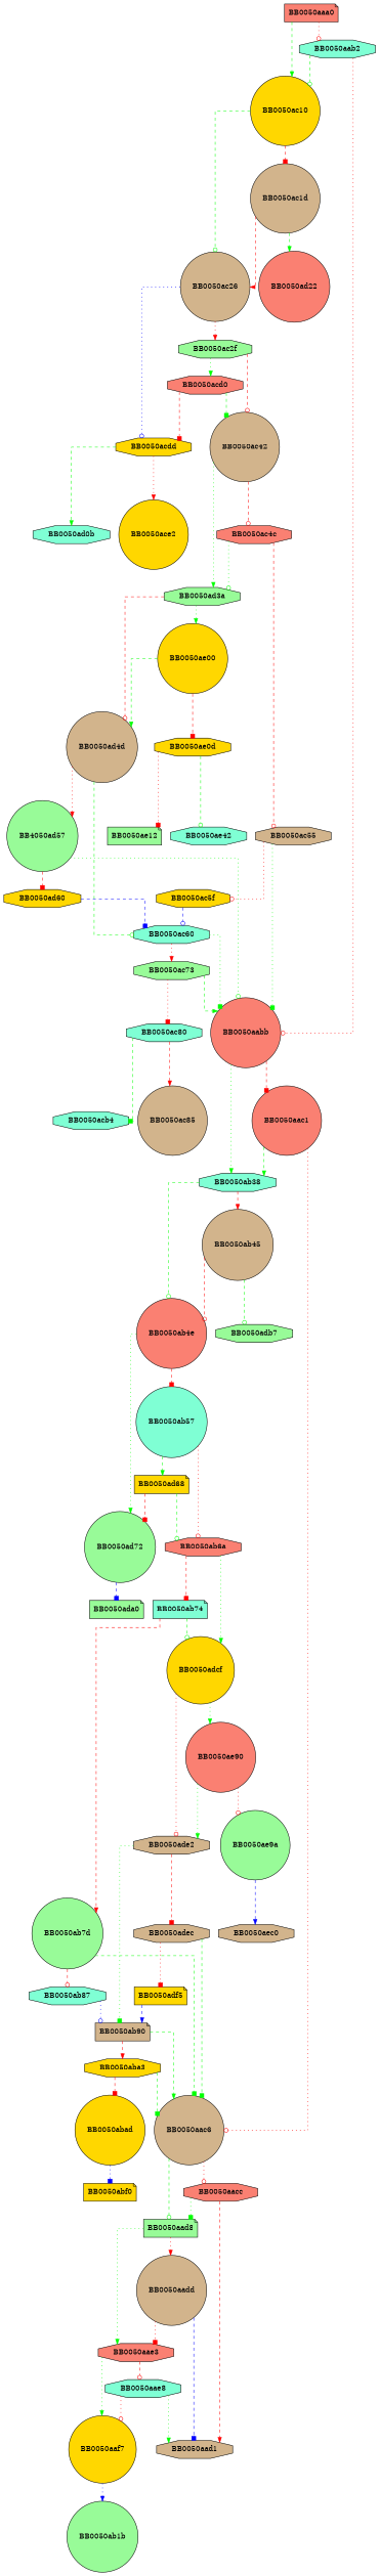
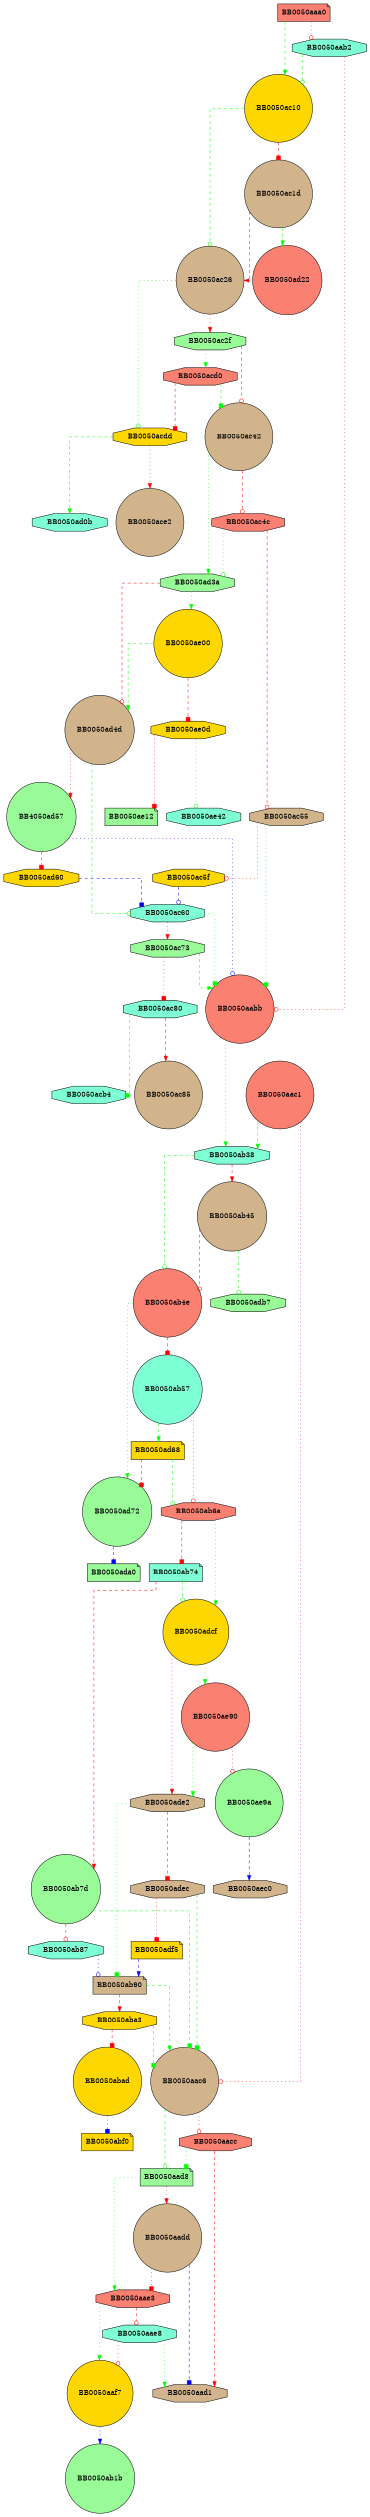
  digraph {
    splines=ortho
    node [fillcolor=tan shape=octagon style=filled]
    edge [arrowhead=normal color=red style=dashed]
    BB0050aaa0 [fillcolor=salmon shape=note]
    BB0050ac10 [fillcolor=gold shape=circle]
    BB0050aab2 [fillcolor=aquamarine]
    BB0050ac26 [shape=circle]
    BB0050ac1d [shape=circle]
    BB0050aabb [fillcolor=salmon shape=circle]
    BB0050acdd [fillcolor=gold]
    BB0050ac2f [fillcolor=palegreen]
    BB0050ad22 [fillcolor=salmon shape=circle]
    BB0050ab38 [fillcolor=aquamarine]
    BB0050aac1 [fillcolor=salmon shape=circle]
    BB0050ab4e [fillcolor=salmon shape=circle]
    BB0050ab45 [shape=circle]
    BB0050aac6 [shape=circle]
    BB0050ad72 [fillcolor=palegreen shape=circle]
    BB0050ab57 [fillcolor=aquamarine shape=circle]
    BB0050adb7 [fillcolor=palegreen]
    BB0050aad8 [fillcolor=palegreen shape=note]
    BB0050aacc [fillcolor=salmon]
    BB0050aae3 [fillcolor=salmon]
    BB0050aadd [shape=circle]
    BB0050aad1
    BB0050aaf7 [fillcolor=gold shape=circle]
    BB0050aae8 [fillcolor=aquamarine]
    BB0050ab1b [fillcolor=palegreen shape=circle]
    BB0050ada0 [fillcolor=palegreen shape=note]
    BB0050ad68 [fillcolor=gold shape=note]
    BB0050ab6a [fillcolor=salmon]
    BB0050adcf [fillcolor=gold shape=circle]
    BB0050ab74 [fillcolor=aquamarine shape=note]
    BB0050ae90 [fillcolor=salmon shape=circle]
    BB0050ade2
    BB0050ab7d [fillcolor=palegreen shape=circle]
    BB0050ae9a [fillcolor=palegreen shape=circle]
    BB0050ab90 [shape=note]
    BB0050adec
    BB0050ab87 [fillcolor=aquamarine]
    BB0050aba3 [fillcolor=gold]
    BB0050abad [fillcolor=gold shape=circle]
    BB0050abf0 [fillcolor=gold shape=note]
    BB0050ad0b [fillcolor=aquamarine]
-   BB0050ace2 [fillcolor=gold shape=circle]
+   BB0050ace2 [shape=circle]
    BB0050acd0 [fillcolor=salmon]
    BB0050ac42 [shape=circle]
    BB0050ad3a [fillcolor=palegreen]
    BB0050ac4c [fillcolor=salmon]
    BB0050ae00 [fillcolor=gold shape=circle]
    BB0050ad4d [shape=circle]
    BB0050ac55
    BB0050ae0d [fillcolor=gold]
    BB0050ac60 [fillcolor=aquamarine]
    n52 [fillcolor=palegreen label=BB4050ad57 shape=circle]
    BB0050ac5f [fillcolor=gold]
    BB0050ac73 [fillcolor=palegreen]
    BB0050ac80 [fillcolor=aquamarine]
    BB0050acb4 [fillcolor=aquamarine]
    BB0050ac85 [shape=circle]
    BB0050ae42 [fillcolor=aquamarine]
    BB0050ae12 [fillcolor=palegreen shape=note]
    BB0050ad60 [fillcolor=gold]
    BB0050aec0
    BB0050adf5 [fillcolor=gold shape=note]
    BB0050aaa0 -> BB0050ac10 [color=green]
    BB0050aaa0 -> BB0050aab2 [arrowhead=odot style=dotted]
    BB0050ac10 -> BB0050ac26 [arrowhead=odot color=green]
    BB0050ac10 -> BB0050ac1d [arrowhead=box]
    BB0050aab2 -> BB0050ac10 [arrowhead=odot color=green]
    BB0050aab2 -> BB0050aabb [arrowhead=odot style=dotted]
-   BB0050ac26 -> BB0050acdd [arrowhead=odot color=blue style=dotted]
+   BB0050ac26 -> BB0050acdd [arrowhead=odot color=green style=dotted]
    BB0050ac26 -> BB0050ac2f [style=dotted]
    BB0050ac1d -> BB0050ac26
    BB0050ac1d -> BB0050ad22 [color=green]
    BB0050aabb -> BB0050ab38 [color=green style=dotted]
-   BB0050aabb -> BB0050aac1 [arrowhead=box]
    BB0050acdd -> BB0050ad0b [color=green]
    BB0050acdd -> BB0050ace2 [style=dotted]
    BB0050ac2f -> BB0050acd0 [color=green style=dotted]
    BB0050ac2f -> BB0050ac42 [arrowhead=odot]
    BB0050ab38 -> BB0050ab4e [arrowhead=odot color=green]
    BB0050ab38 -> BB0050ab45
    BB0050aac1 -> BB0050ab38 [color=green]
    BB0050aac1 -> BB0050aac6 [arrowhead=odot style=dotted]
    BB0050ab4e -> BB0050ad72 [color=green style=dotted]
    BB0050ab4e -> BB0050ab57 [arrowhead=box]
    BB0050ab45 -> BB0050ab4e [arrowhead=odot]
    BB0050ab45 -> BB0050adb7 [arrowhead=odot color=green]
    BB0050aac6 -> BB0050aad8 [arrowhead=odot color=green]
    BB0050aac6 -> BB0050aacc [arrowhead=odot style=dotted]
    BB0050ad72 -> BB0050ada0 [arrowhead=box color=blue]
    BB0050ab57 -> BB0050ad68 [color=green]
    BB0050ab57 -> BB0050ab6a [arrowhead=odot style=dotted]
    BB0050aad8 -> BB0050aae3 [color=green style=dotted]
    BB0050aad8 -> BB0050aadd [style=dotted]
    BB0050aacc -> BB0050aad8 [arrowhead=box color=green style=dotted]
    BB0050aacc -> BB0050aad1
    BB0050aae3 -> BB0050aaf7 [color=green style=dotted]
    BB0050aae3 -> BB0050aae8 [arrowhead=odot]
    BB0050aadd -> BB0050aae3 [arrowhead=box style=dotted]
    BB0050aadd -> BB0050aad1 [arrowhead=box color=blue]
    BB0050aaf7 -> BB0050ab1b [color=blue style=dotted]
    BB0050aae8 -> BB0050aad1 [color=green style=dotted]
    BB0050aae8 -> BB0050aaf7 [arrowhead=odot style=dotted]
    BB0050ad68 -> BB0050ad72 [arrowhead=box]
    BB0050ad68 -> BB0050ab6a [arrowhead=odot color=green]
    BB0050ab6a -> BB0050adcf [color=green style=dotted]
    BB0050ab6a -> BB0050ab74 [arrowhead=box]
    BB0050adcf -> BB0050ae90 [color=green style=dotted]
-   BB0050adcf -> BB0050ade2 [arrowhead=odot style=dotted]
+   BB0050adcf -> BB0050ade2 [style=dotted]
    BB0050ab74 -> BB0050adcf [arrowhead=odot color=green]
    BB0050ab74 -> BB0050ab7d
    BB0050ae90 -> BB0050ade2 [color=green style=dotted]
    BB0050ae90 -> BB0050ae9a [arrowhead=odot style=dotted]
    BB0050ade2 -> BB0050ab90 [arrowhead=box color=green style=dotted]
    BB0050ade2 -> BB0050adec [arrowhead=box]
    BB0050ab7d -> BB0050aac6 [arrowhead=box color=green]
    BB0050ab7d -> BB0050ab87 [arrowhead=odot]
    BB0050ae9a -> BB0050aec0 [color=blue]
    BB0050ab90 -> BB0050aac6 [color=green]
    BB0050ab90 -> BB0050aba3
    BB0050adec -> BB0050aac6 [arrowhead=box color=green]
    BB0050adec -> BB0050adf5 [arrowhead=box style=dotted]
    BB0050ab87 -> BB0050ab90 [arrowhead=odot color=blue style=dotted]
    BB0050aba3 -> BB0050aac6 [arrowhead=box color=green]
    BB0050aba3 -> BB0050abad [arrowhead=box]
    BB0050abad -> BB0050abf0 [arrowhead=box color=blue style=dotted]
    BB0050acd0 -> BB0050acdd [arrowhead=box]
    BB0050acd0 -> BB0050ac42 [arrowhead=box color=green]
    BB0050ac42 -> BB0050ad3a [color=green style=dotted]
    BB0050ac42 -> BB0050ac4c [arrowhead=odot]
    BB0050ad3a -> BB0050ae00 [color=green style=dotted]
    BB0050ad3a -> BB0050ad4d [arrowhead=odot]
    BB0050ac4c -> BB0050ad3a [arrowhead=odot color=green style=dotted]
    BB0050ac4c -> BB0050ac55 [arrowhead=odot]
    BB0050ae00 -> BB0050ad4d [color=green]
    BB0050ae00 -> BB0050ae0d [arrowhead=box]
    BB0050ad4d -> BB0050ac60 [arrowhead=odot color=green]
    BB0050ad4d -> n52 [style=dotted]
    BB0050ac55 -> BB0050aabb [arrowhead=box color=green style=dotted]
    BB0050ac55 -> BB0050ac5f [arrowhead=odot style=dotted]
-   BB0050ae0d -> BB0050ae42 [arrowhead=odot color=green]
+   BB0050ae0d -> BB0050ae42 [arrowhead=odot color=green style=dotted]
    BB0050ae0d -> BB0050ae12 [arrowhead=box style=dotted]
    BB0050ac60 -> BB0050aabb [arrowhead=box color=green style=dotted]
    BB0050ac60 -> BB0050ac73 [style=dotted]
-   n52 -> BB0050aabb [arrowhead=odot color=green style=dotted]
+   n52 -> BB0050aabb [arrowhead=odot color=blue style=dotted]
    n52 -> BB0050ad60 [arrowhead=box]
    BB0050ac5f -> BB0050ac60 [arrowhead=odot color=blue]
    BB0050ac73 -> BB0050aabb [color=green]
    BB0050ac73 -> BB0050ac80 [arrowhead=box style=dotted]
    BB0050ac80 -> BB0050acb4 [arrowhead=box color=green]
    BB0050ac80 -> BB0050ac85
    BB0050ad60 -> BB0050ac60 [arrowhead=box color=blue]
    BB0050adf5 -> BB0050ab90 [color=blue]
  }
